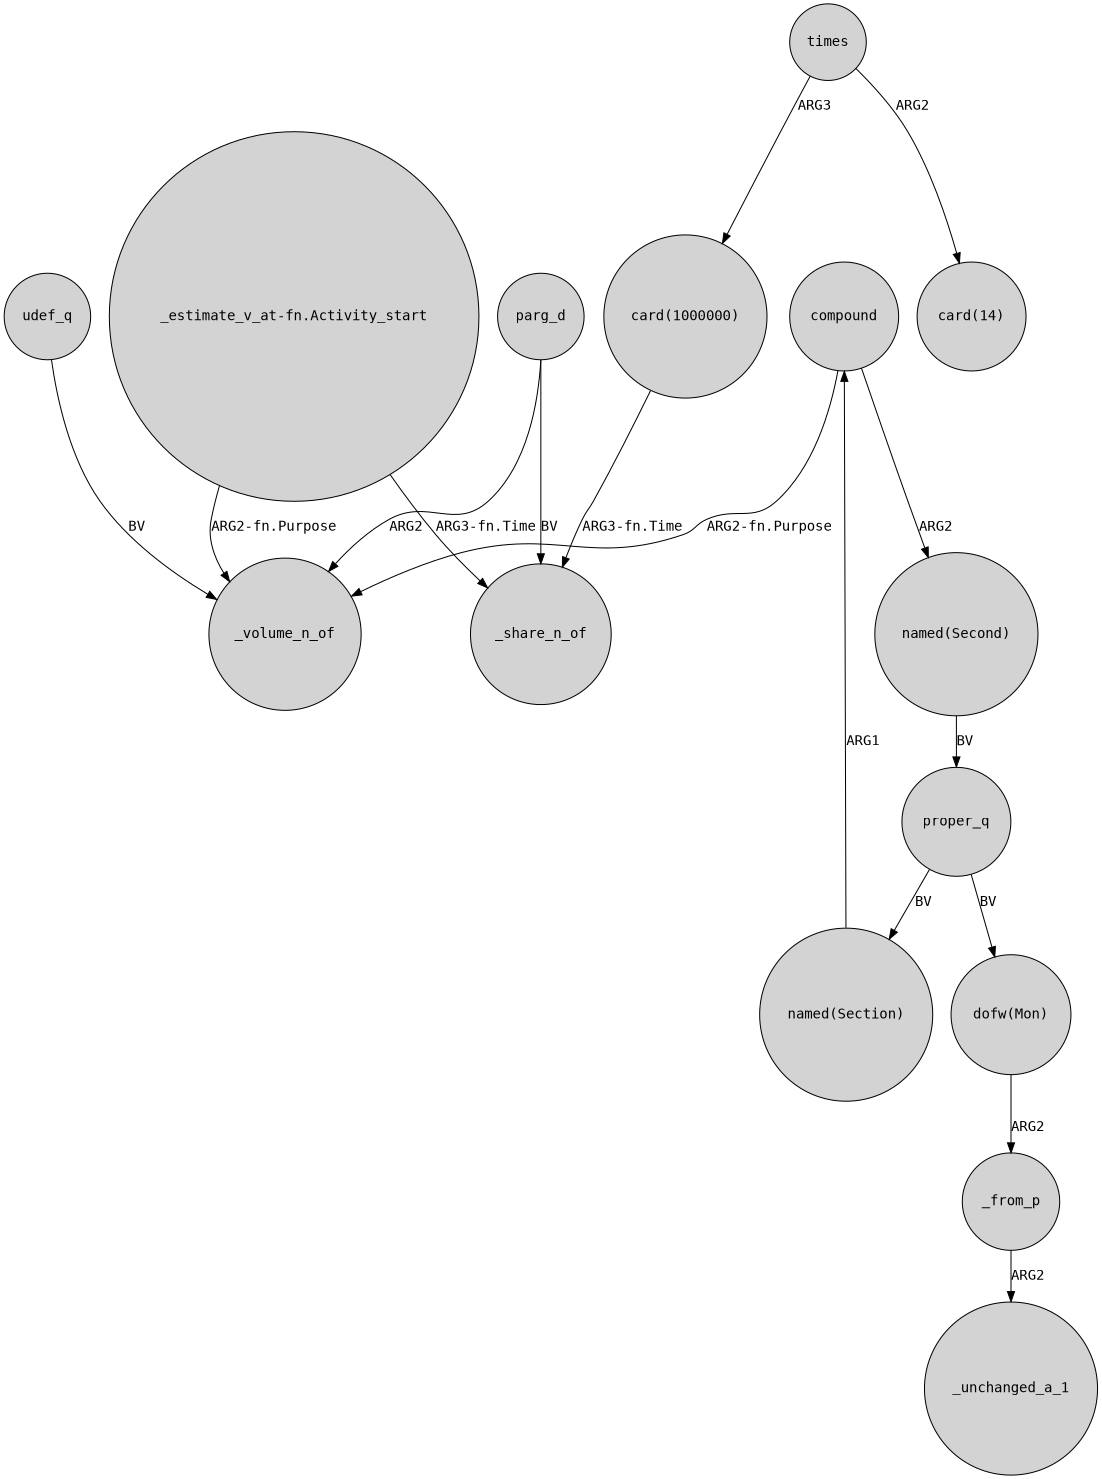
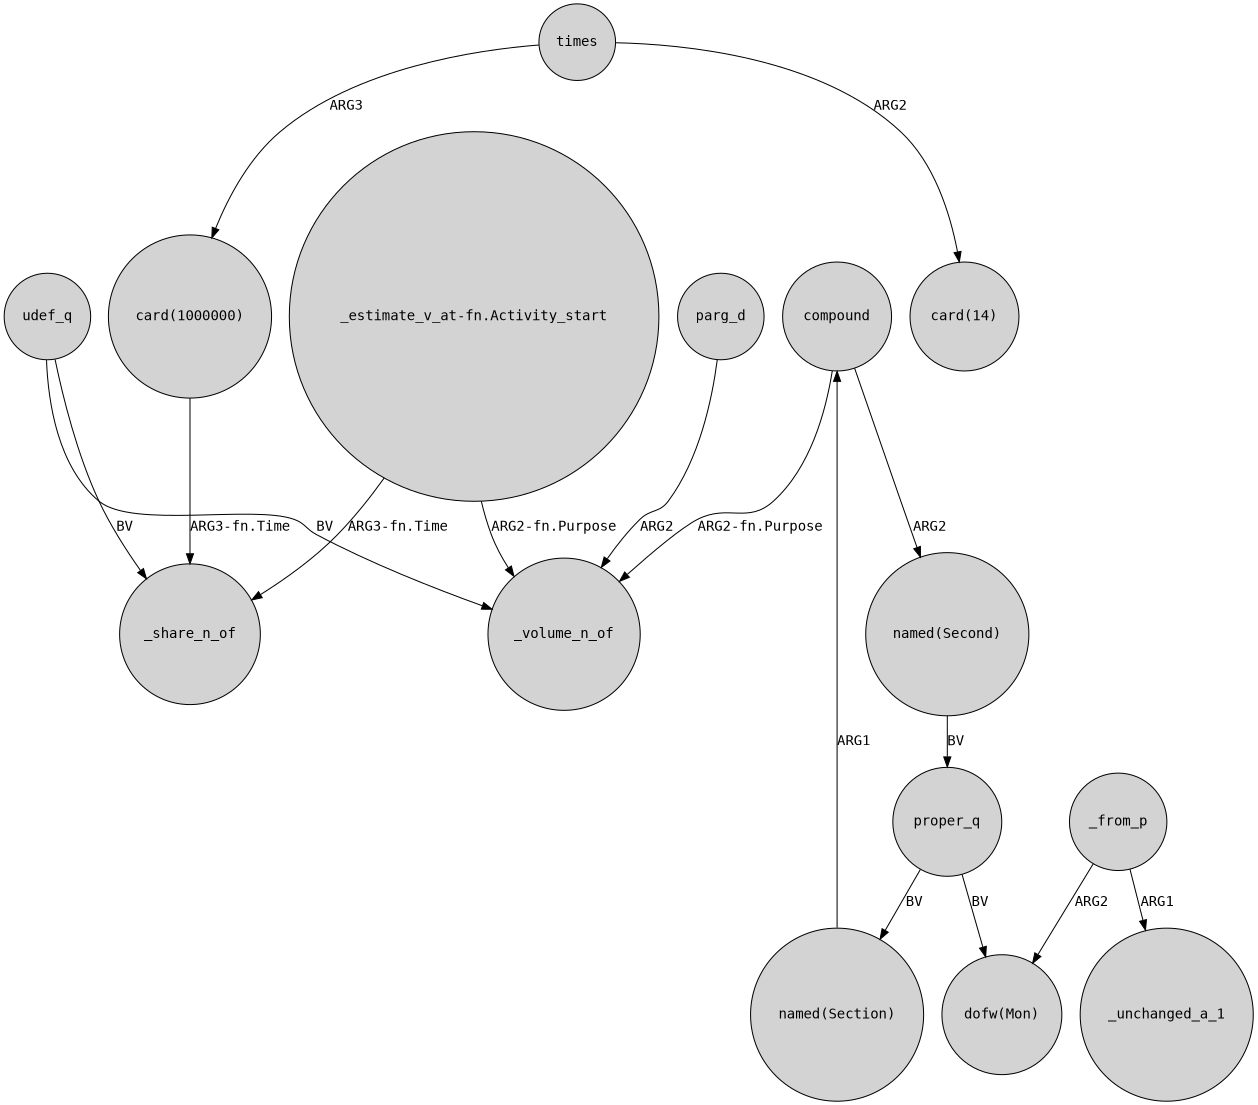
  digraph {
    fontname="DejaVu Sans Mono"
    node [fontname="DejaVu Sans Mono" shape=circle style=filled]
    edge [fontname="DejaVu Sans Mono"]
    compound
    _volume_n_of
    "named(Second)"
    "named(Section)"
    proper_q
    "_estimate_v_at-fn.Activity_start"
    _share_n_of
    times
    "card(1000000)"
    "card(14)"
    "dofw(Mon)"
    udef_q
    _from_p
    _unchanged_a_1
    parg_d
    compound -> _volume_n_of [label="ARG2-fn.Purpose"]
    compound -> "named(Second)" [label=ARG2]
    "named(Second)" -> proper_q [label=BV]
    "named(Section)" -> compound [label=ARG1]
    proper_q -> "named(Section)" [label=BV]
    proper_q -> "dofw(Mon)" [label=BV]
    "_estimate_v_at-fn.Activity_start" -> _volume_n_of [label="ARG2-fn.Purpose"]
    "_estimate_v_at-fn.Activity_start" -> _share_n_of [label="ARG3-fn.Time"]
    times -> "card(1000000)" [label=ARG3]
    times -> "card(14)" [label=ARG2]
    "card(1000000)" -> _share_n_of [label="ARG3-fn.Time"]
    udef_q -> _volume_n_of [label=BV]
-   parg_d -> _share_n_of [label=BV]
-   "dofw(Mon)" -> _from_p [label=ARG2]
-   _from_p -> _unchanged_a_1 [label=ARG2]
+   udef_q -> _share_n_of [label=BV]
+   _from_p -> "dofw(Mon)" [label=ARG2]
+   _from_p -> _unchanged_a_1 [label=ARG1]
    parg_d -> _volume_n_of [label=ARG2]
  }
